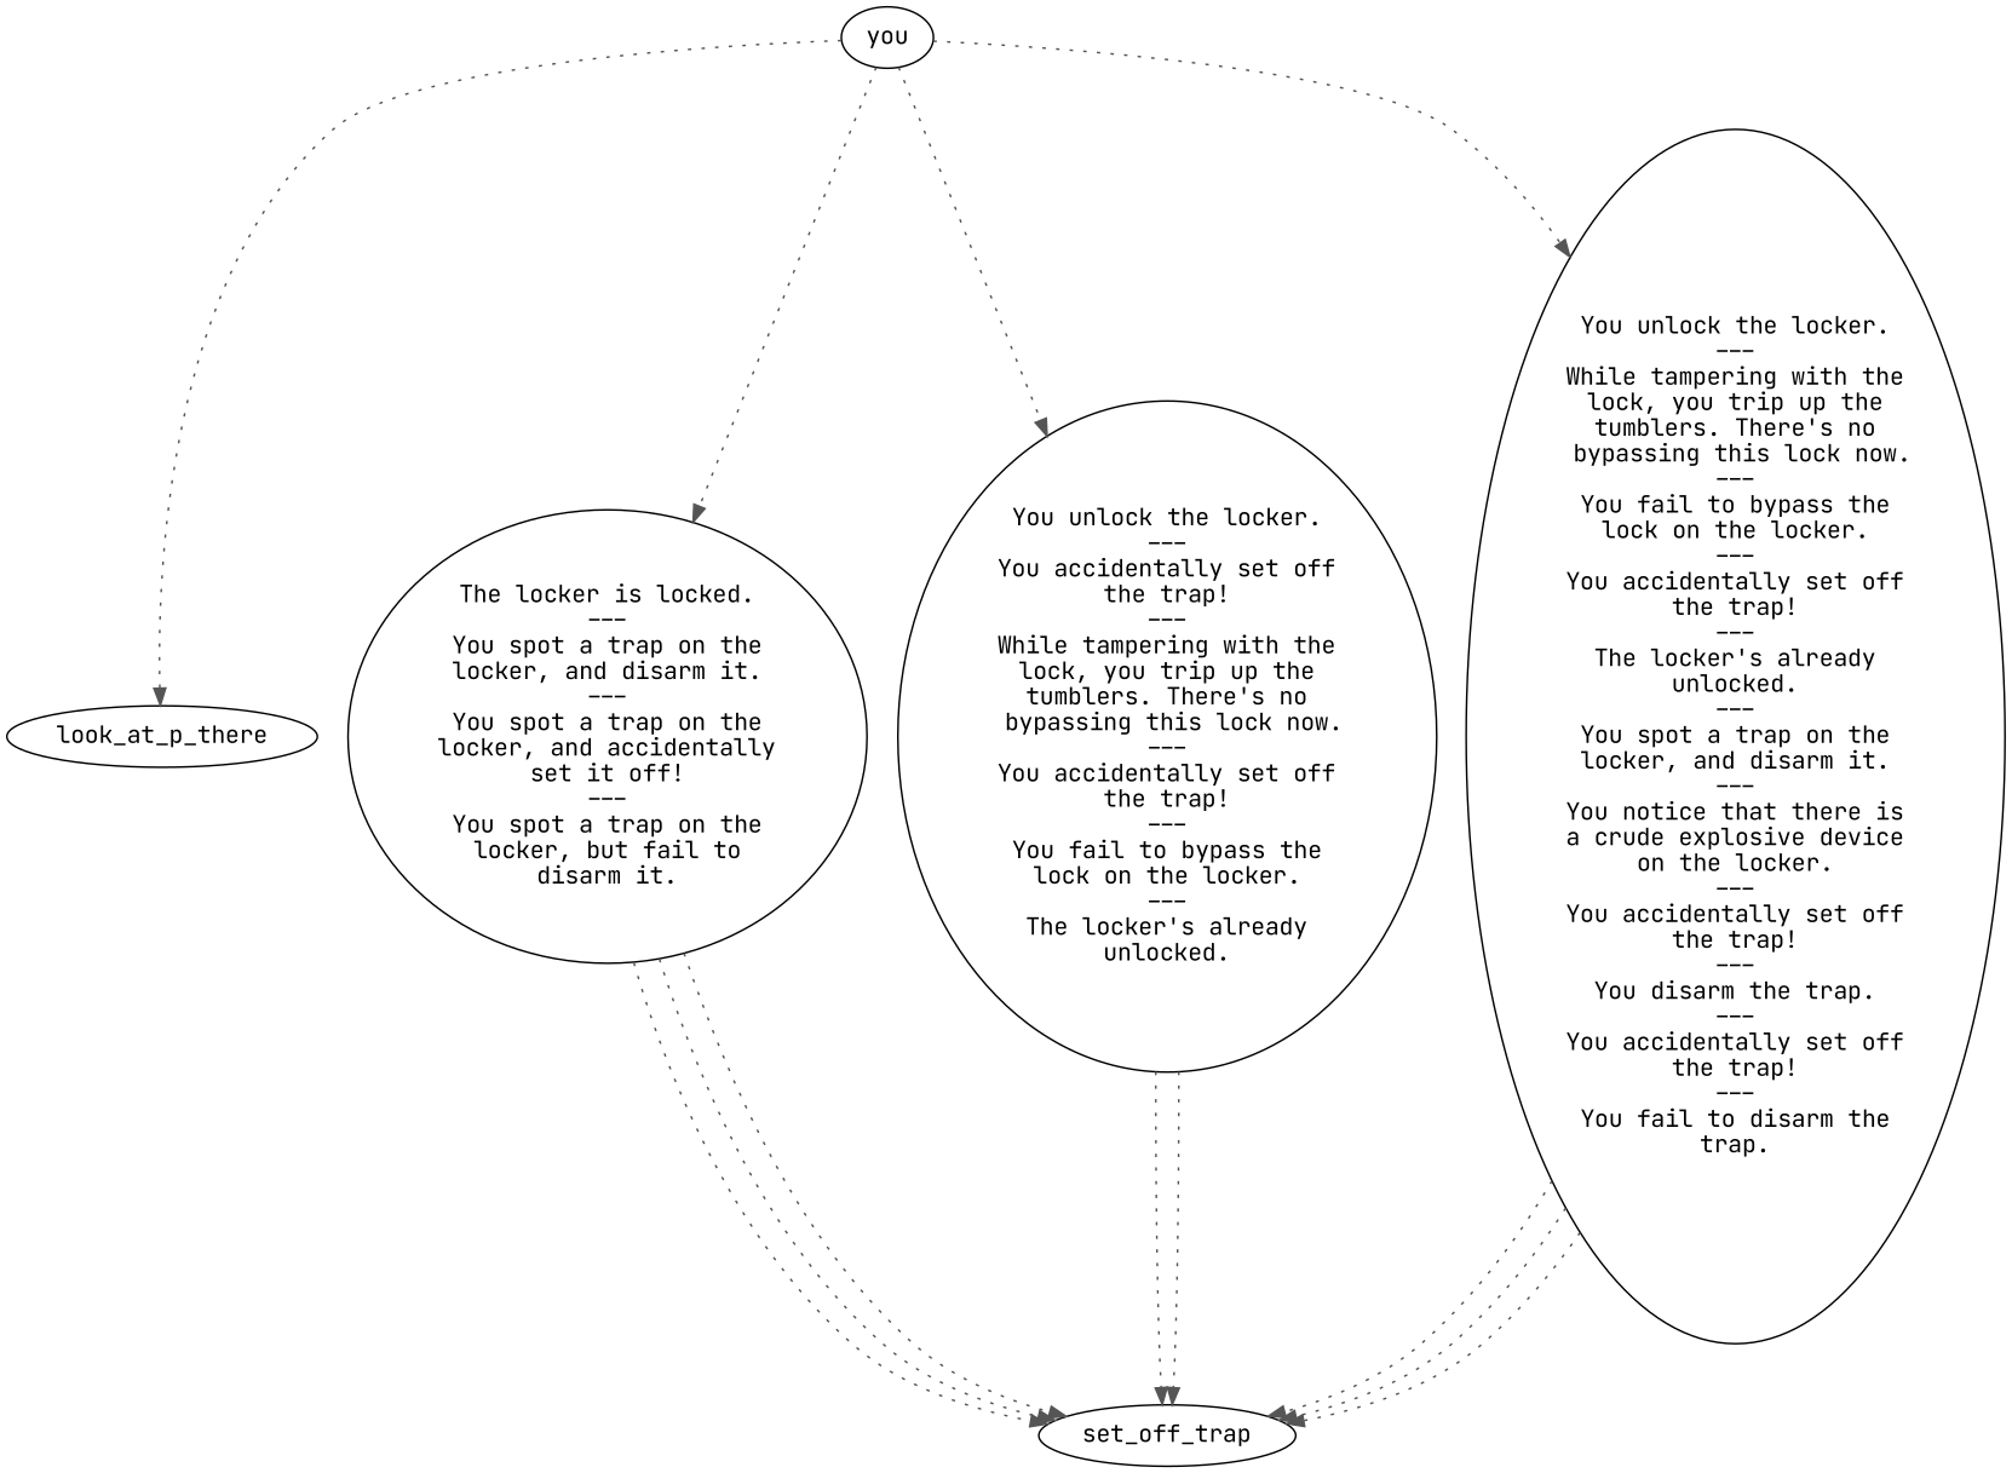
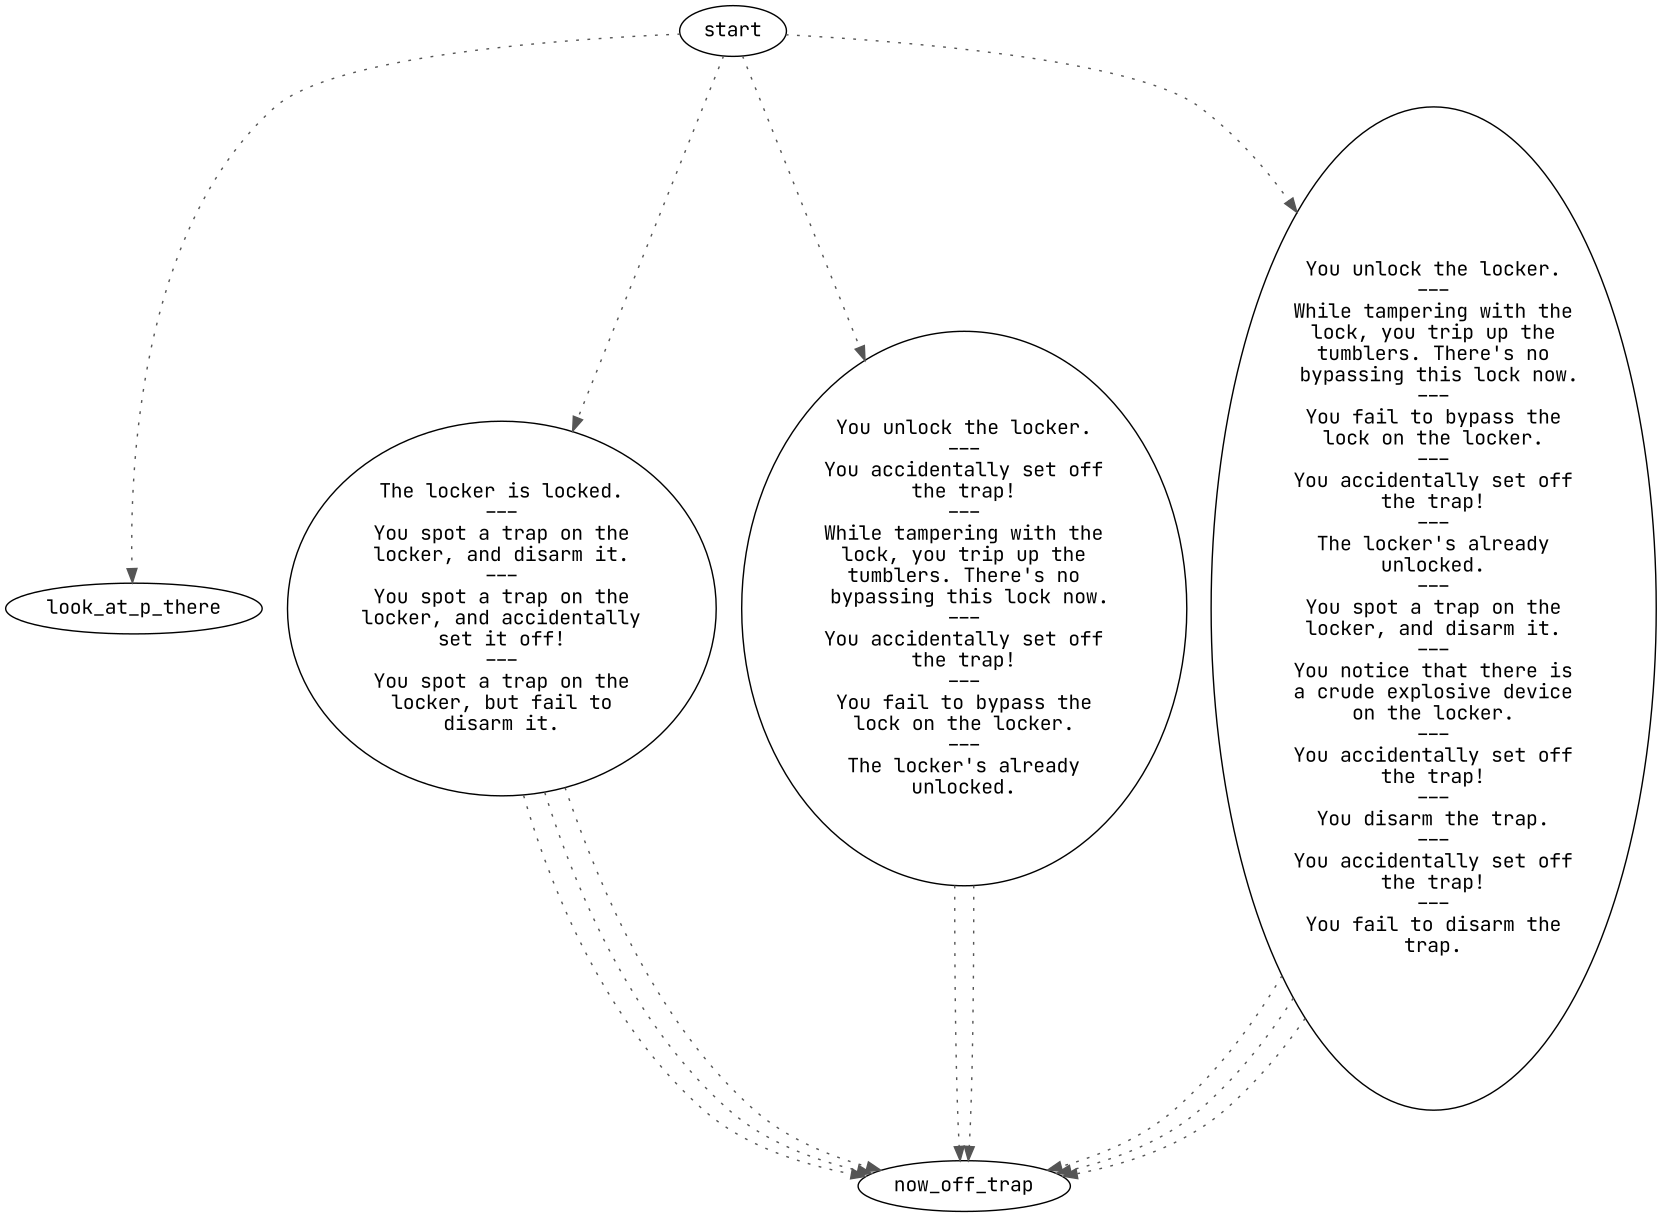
  digraph {
    fontname="JetBrains Mono"
    node [color="#000000" fillcolor="#FFFFFF" fontname="JetBrains Mono" style=filled]
    edge [color="#555555" fontname="JetBrains Mono" style=dotted]
    n1 [label=look_at_p_there]
-   start [label=you]
+   start
    n3 [label="The locker is locked.\n---\nYou spot a trap on the\nlocker, and disarm it.\n---\nYou spot a trap on the\nlocker, and accidentally\nset it off!\n---\nYou spot a trap on the\nlocker, but fail to\ndisarm it."]
    n4 [label="You unlock the locker.\n---\nYou accidentally set off\nthe trap!\n---\nWhile tampering with the\nlock, you trip up the\ntumblers. There's no\n bypassing this lock now.\n---\nYou accidentally set off\nthe trap!\n---\nYou fail to bypass the\nlock on the locker.\n---\nThe locker's already\nunlocked."]
    n5 [label="You unlock the locker.\n---\nWhile tampering with the\nlock, you trip up the\ntumblers. There's no\n bypassing this lock now.\n---\nYou fail to bypass the\nlock on the locker.\n---\nYou accidentally set off\nthe trap!\n---\nThe locker's already\nunlocked.\n---\nYou spot a trap on the\nlocker, and disarm it.\n---\nYou notice that there is\na crude explosive device\non the locker.\n---\nYou accidentally set off\nthe trap!\n---\nYou disarm the trap.\n---\nYou accidentally set off\nthe trap!\n---\nYou fail to disarm the\ntrap."]
-   set_off_trap
+   set_off_trap [label=now_off_trap]
    start -> n1
    start -> n3
    start -> n4
    start -> n5
    n3 -> set_off_trap
    n3 -> set_off_trap
    n3 -> set_off_trap
    n4 -> set_off_trap
    n4 -> set_off_trap
    n5 -> set_off_trap
    n5 -> set_off_trap
    n5 -> set_off_trap
  }
